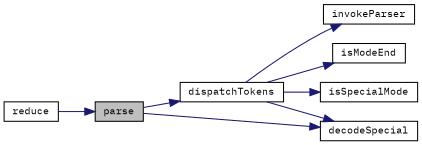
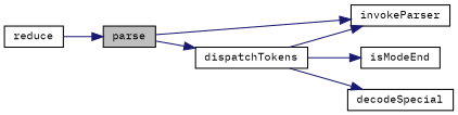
  digraph {
    fontname="IBM Plex Mono"
    rankdir=LR
    node [color=black fillcolor=white fontname="IBM Plex Mono" fontsize=10 shape=record style=filled]
    edge [color=midnightblue fontname="IBM Plex Mono" fontsize=10 labelfontname=Helvetica labelfontsize=10 style=solid]
    n1 [fillcolor=grey75 fontcolor=black height=0.2 label=parse width=0.4]
    n2 [height=0.2 label=dispatchTokens width=0.4]
    n3 [height=0.2 label=invokeParser width=0.4]
    n4 [height=0.2 label=reduce width=0.4]
    n5 [height=0.2 label=isModeEnd width=0.4]
-   n6 [height=0.2 label=isSpecialMode width=0.4]
    n7 [height=0.2 label=decodeSpecial width=0.4]
    n1 -> n2
-   n1 -> n7
+   n1 -> n3
    n2 -> n3
    n2 -> n5
-   n2 -> n6
    n2 -> n7
    n4 -> n1
  }
